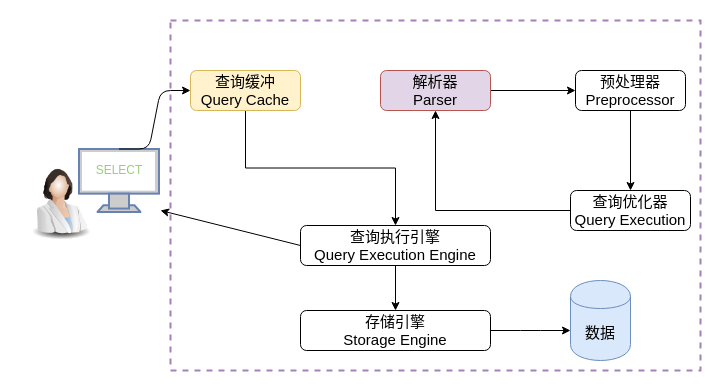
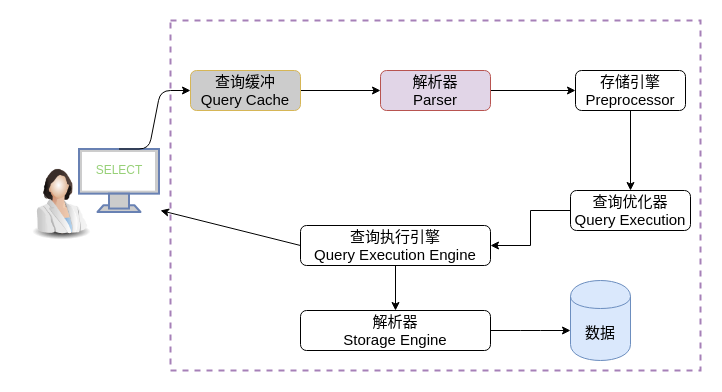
  <mxCell id="0" />
  <mxCell id="1" parent="0" />
  <mxCell id="2" value="" style="image;html=1;labelBackgroundColor=#ffffff;image=img/lib/clip_art/people/Scientist_Woman_128x128.png" vertex="1" parent="1"><mxGeometry x="20" y="160" width="80" height="80" as="geometry" /></mxCell>
  <mxCell id="3" value="" style="fontColor=#0066CC;verticalAlign=top;verticalLabelPosition=bottom;labelPosition=center;align=center;html=1;outlineConnect=0;fillColor=#CCCCCC;strokeColor=#6881B3;gradientColor=none;gradientDirection=north;strokeWidth=2;shape=mxgraph.networks.monitor;rotation=-90;direction=south;" vertex="1" parent="1"><mxGeometry x="87" y="140" width="63" height="80" as="geometry" /></mxCell>
  <mxCell id="4" value="&lt;font color=&quot;#97d077&quot;&gt;SELECT&lt;/font&gt;" style="text;html=1;strokeColor=none;fillColor=none;align=center;verticalAlign=middle;whiteSpace=wrap;rounded=0;" vertex="1" parent="1"><mxGeometry x="99" y="160" width="40" height="20" as="geometry" /></mxCell>
- <mxCell id="5" value="" style="edgeStyle=orthogonalEdgeStyle;rounded=0;orthogonalLoop=1;jettySize=auto;html=1;" edge="1" parent="1" source="6" target="14"><mxGeometry relative="1" as="geometry" /></mxCell>
- <mxCell id="6" value="&lt;font style=&quot;font-size: 15px&quot;&gt;查询缓冲 &lt;br&gt;Query Cache&lt;/font&gt;" style="rounded=1;whiteSpace=wrap;html=1;fillColor=#fff2cc;strokeColor=#d6b656;" vertex="1" parent="1"><mxGeometry x="190" y="70" width="110" height="40" as="geometry" /></mxCell>
+ <mxCell id="5" value="" style="edgeStyle=orthogonalEdgeStyle;rounded=0;orthogonalLoop=1;jettySize=auto;html=1;" edge="1" parent="1" source="6" target="8"><mxGeometry relative="1" as="geometry" /></mxCell>
+ <mxCell id="6" value="&lt;font style=&quot;font-size: 15px&quot;&gt;查询缓冲 &lt;br&gt;Query Cache&lt;/font&gt;" style="rounded=1;whiteSpace=wrap;html=1;fillColor=#cccccc;strokeColor=#d6b656;" vertex="1" parent="1"><mxGeometry x="190" y="70" width="110" height="40" as="geometry" /></mxCell>
  <mxCell id="7" value="" style="edgeStyle=orthogonalEdgeStyle;rounded=0;orthogonalLoop=1;jettySize=auto;html=1;" edge="1" parent="1" source="8" target="10"><mxGeometry relative="1" as="geometry" /></mxCell>
  <mxCell id="8" value="&lt;font style=&quot;font-size: 15px&quot;&gt;解析器&lt;br&gt;Parser&lt;/font&gt;" style="rounded=1;whiteSpace=wrap;html=1;fillColor=#e1d5e7;strokeColor=#b85450;" vertex="1" parent="1"><mxGeometry x="380" y="70" width="110" height="40" as="geometry" /></mxCell>
  <mxCell id="9" value="" style="edgeStyle=orthogonalEdgeStyle;rounded=0;orthogonalLoop=1;jettySize=auto;html=1;" edge="1" parent="1" source="10" target="12"><mxGeometry relative="1" as="geometry" /></mxCell>
- <mxCell id="10" value="&lt;font style=&quot;font-size: 15px&quot;&gt;预处理器&lt;br&gt;Preprocessor&lt;/font&gt;" style="rounded=1;whiteSpace=wrap;html=1;" vertex="1" parent="1"><mxGeometry x="575" y="70" width="110" height="40" as="geometry" /></mxCell>
- <mxCell id="11" value="" style="edgeStyle=orthogonalEdgeStyle;rounded=0;orthogonalLoop=1;jettySize=auto;html=1;" edge="1" parent="1" source="12" target="8"><mxGeometry relative="1" as="geometry" /></mxCell>
+ <mxCell id="10" value="&lt;font style=&quot;font-size: 15px&quot;&gt;存储引擎&lt;br&gt;Preprocessor&lt;/font&gt;" style="rounded=1;whiteSpace=wrap;html=1;" vertex="1" parent="1"><mxGeometry x="575" y="70" width="110" height="40" as="geometry" /></mxCell>
+ <mxCell id="11" value="" style="edgeStyle=orthogonalEdgeStyle;rounded=0;orthogonalLoop=1;jettySize=auto;html=1;" edge="1" parent="1" source="12" target="14"><mxGeometry relative="1" as="geometry" /></mxCell>
  <mxCell id="12" value="&lt;font style=&quot;font-size: 15px&quot;&gt;查询优化器&lt;br&gt;Query Execution&lt;/font&gt;" style="rounded=1;whiteSpace=wrap;html=1;" vertex="1" parent="1"><mxGeometry x="570" y="190" width="120" height="40" as="geometry" /></mxCell>
  <mxCell id="13" value="" style="edgeStyle=orthogonalEdgeStyle;rounded=0;orthogonalLoop=1;jettySize=auto;html=1;" edge="1" parent="1" source="14" target="16"><mxGeometry relative="1" as="geometry" /></mxCell>
  <mxCell id="14" value="&lt;font style=&quot;font-size: 15px&quot;&gt;查询执行引擎&lt;br&gt;Query Execution Engine&lt;/font&gt;" style="rounded=1;whiteSpace=wrap;html=1;" vertex="1" parent="1"><mxGeometry x="300" y="225" width="190" height="40" as="geometry" /></mxCell>
  <mxCell id="15" value="" style="edgeStyle=entityRelationEdgeStyle;rounded=0;orthogonalLoop=1;jettySize=auto;html=1;" edge="1" parent="1" source="16"><mxGeometry relative="1" as="geometry"><mxPoint x="570" y="330" as="targetPoint" /></mxGeometry></mxCell>
- <mxCell id="16" value="&lt;font style=&quot;font-size: 15px&quot;&gt;存储引擎&lt;br&gt;Storage Engine&lt;/font&gt;" style="rounded=1;whiteSpace=wrap;html=1;" vertex="1" parent="1"><mxGeometry x="300" y="310" width="190" height="40" as="geometry" /></mxCell>
+ <mxCell id="16" value="&lt;font style=&quot;font-size: 15px&quot;&gt;解析器&lt;br&gt;Storage Engine&lt;/font&gt;" style="rounded=1;whiteSpace=wrap;html=1;" vertex="1" parent="1"><mxGeometry x="300" y="310" width="190" height="40" as="geometry" /></mxCell>
  <mxCell id="17" value="&lt;font style=&quot;font-size: 15px&quot;&gt;数据&lt;/font&gt;" style="shape=cylinder;whiteSpace=wrap;html=1;boundedLbl=1;backgroundOutline=1;fillColor=#dae8fc;strokeColor=#6c8ebf;" vertex="1" parent="1"><mxGeometry x="570" y="280" width="60" height="80" as="geometry" /></mxCell>
  <mxCell id="18" value="" style="endArrow=classic;html=1;edgeStyle=entityRelationEdgeStyle;entryX=0;entryY=0.5;entryDx=0;entryDy=0;exitX=0.5;exitY=0;exitDx=0;exitDy=0;exitPerimeter=0;" edge="1" parent="1" source="3" target="6"><mxGeometry width="50" height="50" relative="1" as="geometry"><mxPoint x="110" y="110" as="sourcePoint" /><mxPoint x="160" y="70" as="targetPoint" /></mxGeometry></mxCell>
  <mxCell id="19" value="" style="endArrow=classic;html=1;exitX=0;exitY=0.5;exitDx=0;exitDy=0;" edge="1" parent="1" source="14"><mxGeometry width="50" height="50" relative="1" as="geometry"><mxPoint x="220" y="240" as="sourcePoint" /><mxPoint x="160" y="210" as="targetPoint" /></mxGeometry></mxCell>
  <mxCell id="20" value="" style="rounded=0;whiteSpace=wrap;html=1;fillColor=none;dashed=1;strokeColor=#A680B8;strokeWidth=2;" vertex="1" parent="1"><mxGeometry x="170" y="20" width="530" height="350" as="geometry" /></mxCell>
